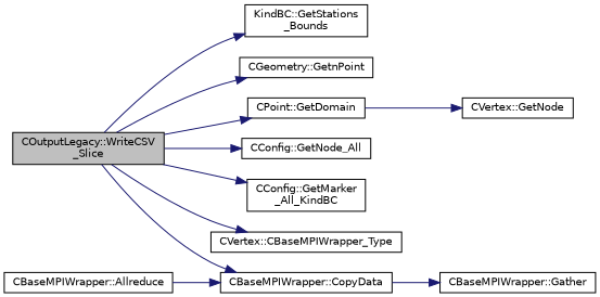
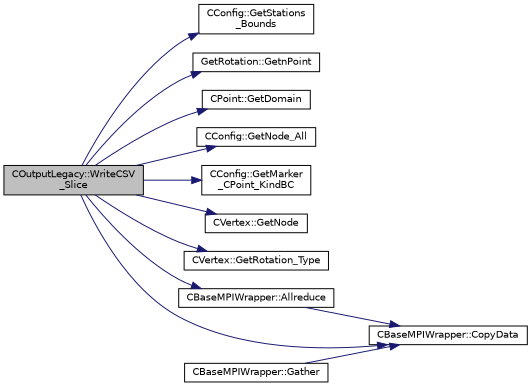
  digraph {
    rankdir=LR
    node [color=black fillcolor=white fontname=Helvetica fontsize=10 shape=record style=filled]
    edge [color=midnightblue fontname=Helvetica fontsize=10 labelfontname=Helvetica labelfontsize=10 style=solid]
    n1 [fillcolor=grey75 fontcolor=black height=0.2 label="COutputLegacy::WriteCSV\l_Slice" width=0.4]
-   n2 [height=0.2 label="KindBC::GetStations\l_Bounds" width=0.4]
-   n3 [height=0.2 label="CGeometry::GetnPoint" width=0.4]
+   n2 [height=0.2 label="CConfig::GetStations\l_Bounds" width=0.4]
+   n3 [height=0.2 label="GetRotation::GetnPoint" width=0.4]
    n4 [height=0.2 label="CPoint::GetDomain" width=0.4]
    n5 [height=0.2 label="CConfig::GetNode_All" width=0.4]
-   n6 [height=0.2 label="CConfig::GetMarker\l_All_KindBC" width=0.4]
+   n6 [height=0.2 label="CConfig::GetMarker\l_CPoint_KindBC" width=0.4]
    n7 [height=0.2 label="CVertex::GetNode" width=0.4]
-   n8 [height=0.2 label="CVertex::CBaseMPIWrapper_Type" width=0.4]
+   n8 [height=0.2 label="CVertex::GetRotation_Type" width=0.4]
    n9 [height=0.2 label="CBaseMPIWrapper::Allreduce" width=0.4]
    n10 [height=0.2 label="CBaseMPIWrapper::CopyData" width=0.4]
    n11 [height=0.2 label="CBaseMPIWrapper::Gather" width=0.4]
    n1 -> n2
    n1 -> n3
    n1 -> n4
    n1 -> n5
    n1 -> n6
-   n4 -> n7
+   n1 -> n7
    n1 -> n8
+   n1 -> n9
    n1 -> n10
    n9 -> n10
-   n10 -> n11
+   n11 -> n10
  }
